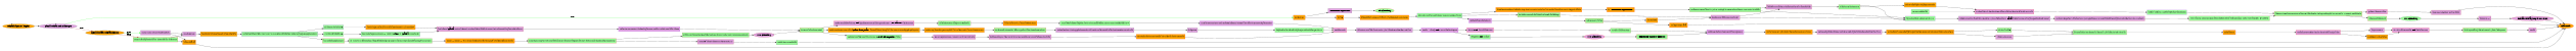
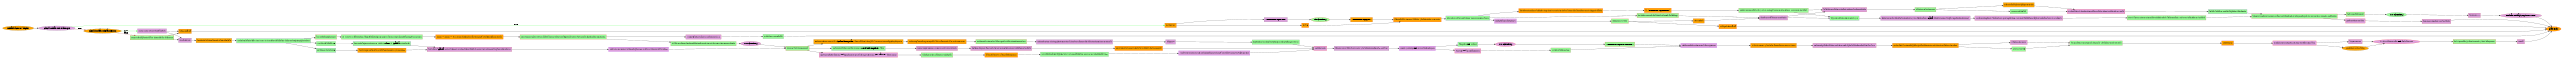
  digraph {
    rankdir=LR
    node [color=brown fillcolor=plum style=filled shape=box]
    "AoiRank4Convo7 begins." [color=gray40 fillcolor=orange shape=""]
    n2 [color=gray40 label="Check boolean AoiVoidTongue" shape=""]
    n3 [fillcolor=orange label="คิดว่ามีแล้วนะ!"]
    n4 [color=gray40 fillcolor=orange label="Check boolean AoiPianoLesson" shape=""]
    n5 [color=gray40 label="<RETRO_EMOJI_WUT>"]
    n6 [color=red fillcolor=orange label="มีอะไร?"]
    n7 [color=gray40 label="อะแฮ่ม อะแฮ่ม! พร้อมจะเรียนเปียโนหรือยัง"]
    n8 [color=red fillcolor=palegreen label="ขอแนะนำเพื่อนให้รู้จักหน่อยได้ไหม \"มิสเตอร์เปียโน\" คือชื่อของเขา"]
    n9 [color=red fillcolor=palegreen label="+5 Chemistry" shape=""]
    n10 [color=red fillcolor=orange label="มีวิธีเล่นเปียโนไง เล่นเพลงอะไรก็ได้จริง ๆ โดยไม่ต้องคิดถึง \"ภาษาวอยด์\""]
    n11 [color=gray40 label="ขอลงชื่อสมัครเลย"]
    n12 [fillcolor=orange label="ไม่ใช่ตอนนี้ [จบ]"]
+   n13 [fillcolor=orange label="<RETRO_EMOJI_JOY>"]
    n14 [color=purple fillcolor=palegreen label="หรือบางทีอาจจะดีใจล่วงหน้าไปหน่อย ว่าแต่ภาษาวอยด์คืออะไรเหรอ"]
    n15 [color=gray40 fillcolor=orange label="งั้นมาเริ่มกันที่ ทำไมต้องเป็นดนตรี ทำไมต้องเป็นเปียโน"]
    "Chat ends." [color=red fillcolor=orange shape=""]
    n17 [color=red fillcolor=orange label="ไม่ง่ายที่ตอบคำถามนั่นเลย คือเป็นเสียง คำพูด ถ้อยคำจากวอยด์ คำสาป หรืออะไรทำนองนั้น เป็นการสื่อสารบางอย่างกับหูทุกข้างที่ได้ยิน"]
    n18 [color=purple label="มันเป็นสิ่งที่ไม่อยากได้ยินอีกแล้ว"]
    n19 [color=red fillcolor=palegreen label="คิดว่านั่นคือภาษาของสิ่งที่ทำให้เกิดเรื่องทั้งหมดนี่ เป็นวิธีที่มันพูด"]
    n20 [color=purple fillcolor=palegreen label="การเริ่มเรียนเปียโนด้วยวิธีนี้จะง่ายกว่า เพราะว่า เอ่อ พอดียังหาเปียโนไม่ได้น่ะ ดังนั้นเรามาเรียนรู้แต่ทฤษฎีกันก่อนดีกว่า"]
    n21 [color=red fillcolor=orange label="ห๊ะ <RETRO_EMOJI_OHNO>"]
    n22 [color=red fillcolor=palegreen label="เหมือนเพลงแย่ ๆ ใช่ไหม"]
    n23 [label="มันเหมือนภาษาที่ใช้ร้องเพลงสวดหรือเปล่า"]
    n24 [color=red fillcolor=palegreen label="โอเค มาเริ่มที่ทฤษฎีกันก่อนเลย"]
    n25 [color=purple fillcolor=palegreen label="แล้วไปมองหาจริงจังหรือยัง?"]
    n26 [color=gray40 fillcolor=palegreen label="เราจะไปหาเปียโนได้ที่ไหน?"]
    n27 [fillcolor=palegreen label="ตอนนี้อยากหาเพลงมาให้ร้องจริง ๆ แล้วนะ ลองคิดดูสิ ร้องเพลงของตัวเองเพื่อกลบ \"ภาษาวอยด์\" คิดว่าเป็นไง"]
    n28 [color=red fillcolor=orange label="อย่าไปพูดถึงมันเลย [จบ]"]
    n29 [fillcolor=orange label="ประมาณนั้นมั้ง"]
    n30 [color=purple fillcolor=palegreen label="ไม่รู้จะอธิบายยังไงดี แต่มันทรงพลังจริง ๆ นะ"]
    n31 [label="ไม่ใช่สิ่งที่เราอยากได้ยินเลย มันเป็นส่วนหนึ่งของเรื่องทั้งหมดที่เกิดขึ้น"]
    n32 [fillcolor=palegreen label="เย่! จะเล่าคร่าว ๆ เพื่อให้ตามทันนะ ที่นี่ดนตรีเป็นสิ่งสำคัญมากมานานแล้ว ทั้งชายและหญิงจะนั่งเล่นเปียโนแทนดูทีวี และแต่งเพลง"]
    n33 [fillcolor=orange label="ก็หาจริงจังอยู่นะ แต่ไม่แน่ใจว่าจะเข้าไปในอพาร์ตเมนต์ว่าง ๆ ข้างนอกนั่น..."]
    n34 [color=purple fillcolor=palegreen label="อืมม พวกมันใหญ่มากและซ่อนยาก... สงสัยจังว่า Viktor กับ Scaldra จะเล่นหรือเปล่า"]
    n35 [color=gray40 label="มันมีพลังมากพอที่จะเปลี่ยนชีวิตได้ แม้แต่สัตว์ต่าง ๆ ข้าเองก็มีเพื่อนเป็นพวก Cavia ที่สัมผัสกับวอยด์และเรียนรู้ที่จะ*พูด*ได้เหมือนมีเวทมนตร์"]
    n36 [fillcolor=palegreen label="ทำให้เกิดความเจ็บปวดมากมาย"]
    n37 [color=red fillcolor=orange label="เล่นเพลง... แต่งเพลง... จริง ๆ แล้วเพลงก็เหมือนกับการสื่อสารผ่านดนตรี ไม่จำเป็นต้องมีเนื้อเพลงด้วยซ้ำ!"]
    n38 [label="โอยป่านนี้พวก Scaldra คงทำลายไปหมดแล้ว พวกมันคงไม่ปล่อยให้สิ่งที่สร้างความหวังอย่างเครื่องดนตรียังอยู่ในสถานที่แห่งนี้หรอก"]
    n39 [label="และเมื่อพวกมันพูดได้แล้ว ก็เริ่มสิ้นหวังมาก ทุกอย่างดูผิดไปหมด ภาษาวอยด์ทำให้สิ่งมีชีวิตเหล่านี้รู้สึกอย่างหนึ่งเป็นครั้งแรก คือ ความสิ้นหวัง"]
    n40 [color=gray40 fillcolor=palegreen label="จบแทบจะทนฟังมันไม่ได้"]
    n41 [color=gray40 fillcolor=orange label="แต่ถึงอย่างนั้นก็ยังรู้สึกว่าข้ารู้วิธีพูดภาษาของมัน"]
    n42 [color=red fillcolor=palegreen label="แต่ลองจินตนาการดูสิว่าการสร้างบางสิ่งให้กับโลกของเราที่สามารถทำให้ผู้คนร้องไห้ เต้นรำ หรือร้องเพลงได้ มันเหมือนเป็นเวทมนตร์เลยนะ"]
    n43 [color=purple label="แต่เดี๋ยวก่อน ขอถามหน่อย ถ้ายังมีดนตรีอยู่ในอนาคต บางทีก็อาจจะยังมีความหวังก็ได้ ดังนั้น..."]
    n44 [fillcolor=palegreen label="อย่าหาว่าโง่เลยนะ แต่เคยลองเล่นเพลงให้พวกมันฟังบ้างหรือยัง ให้เพื่อนพวกนั้นน่ะ บางทีอาจจะช่วยได้แม้เพียง 1 วินาทีก็ยังดี"]
    n45 [color=red label="และนั่นทำให้ข้ากลัว มันเหมือนกับเพลงที่ไม่อยากได้ยิน เหมือนคำสาปชั่วร้ายที่ควรจะหายไป"]
    n46 [label="เวทมนตร์? ไม่คิดอย่างนั้นหรอก แต่ก็ชอบเพลงดี ๆ นะ"]
    n47 [fillcolor=palegreen label="เข้าใจได้ เพราะที่ผ่านมาก็เคยมีดนตรีเป็นส่วนหนึ่งของประสบการณ์ มีความทรงจำผ่านบทเพลงเหมือนกัน"]
    n48 [color=red fillcolor=palegreen label="ช่วยบอกอะไรเกี่ยวกับเพลงหน่อยสิ"]
    n49 [color=red fillcolor=palegreen label="ไม่คิดเหรอว่าดนตรีสามารถเอาชนะและเป็นความหวังได้เหมือนกัน สำหรับทุกคนหรือทุกสิ่ง ถ้าภาษาวอยด์ คือ \"เวทมนตร์\" ดนตรีก็เช่นกัน"]
    n50 [color=purple fillcolor=palegreen label="ไม่เป็นไร ไม่เป็นไรนะ ดนตรีก็ทำให้รู้สึกสิ้นหวังได้เหมือนกัน"]
    n51 [color=gray40 fillcolor=palegreen label="บางทีสักวันอาจจะยอมเชื่อก็ได้"]
    n52 [label="+10 Chemistry" shape=""]
    n53 [color=gray40 fillcolor=orange label="ดนตรีสามารถนิยามความทรงจำได้ \"Smiles from Juran\" เป็นเพลงที่ได้ยินแล้วติดอยู่ในใจ ในความทรงจำของคนที่สูญเสียทุกสิ่งทุกอย่าง"]
    n54 [color=purple fillcolor=palegreen label="ดนตรีสามารถทำให้มีความหวังได้ อย่างเพลง \"We All Lift Together\" ใช่ไหม"]
    n55 [color=red label="ดนตรีสามารถเป็นปีศาจได้ด้วยนะ Aoi มีผู้คนที่เคยพยายามจะเข้าไปช่วยถูกสาปด้วยเพลง \"For Narmer\" ที่ขับร้องออกมา"]
    n56 [color=red fillcolor=palegreen label="งั้นก็เล่นเพลงให้ฟังหน่อยสิ"]
    n57 [color=red label="ดูเหมือนจะฟังเพลงมากไปนะ"]
    n58 [fillcolor=orange label="ลองนึกภาพดู ในตอนที่เราถูกพรากทุกสิ่งไป ไม่ว่าจะเป็นครอบครัว ชีวิต และตัวตนของเราเอง"]
    n59 [label="ค้นหาความสุขผ่านบทเพลง ความหมาย และประสบการณ์ร่วมกัน"]
    n60 [fillcolor=palegreen label="ถ้าไม่เห็นด้วยตาตัวเองก็ไม่รู้หรอกว่ามันเป็นยังไง"]
    n61 [color=gray40 fillcolor=palegreen label="+10 Chemistry" shape=""]
    n62 [label="ก็แค่แสดงความคิดเห็นน่ะ ขอบใจนะที่รับฟัง"]
    n63 [color=red fillcolor=palegreen label="และมีเพลงหนึ่ง แค่เพลงเดียว ที่เป็นรากฐานที่จะทำให้เราค้นพบตัวตนของตัวเอง"]
    n64 [label="มันเป็นเพลงที่สนุกนะ เป็นความหวัง มีพวกเราหลายคนที่เลือกสถานการณ์ในชีวิตของตัวเองไม่ได้"]
    n65 [color=red fillcolor=orange label="โอ้โซล เสียใจด้วยจริง ๆ โปรดเล่าให้ฟังหน่อยเถอะ"]
    n66 [label="ได้เสมอเลย!!!!"]
    n67 [color=gray40 label="เคยคิดเหมือนกันนะว่าถ้าต้องสูญเสียตัวตนของตัวเองไป ดนตรีคงจะเป็นหนทางที่ช่วยให้กลับมาค้นพบเส้นทางของตัวเองได้"]
    n68 [color=red fillcolor=orange label="แต่เรายังเลือกที่จะร้องเพลงร่วมกันได้ ไม่ว่าจะเป็นยังไง ก็แค่ร้องเพลงต่อไป"]
    n69 [color=gray40 fillcolor=palegreen label="การเล่าให้ฟังเรื่องนี้มันทำให้รู้สึกผิด ก็หวังว่าจะร้องเพลงนี้ให้ฟังได้นะ แต่อยากจะบอกว่ามันเป็นสิ่งที่ชั่วร้าย..."]
    n70 [label="Boolean AoiPlaySong is now true." shape=""]
    n71 [color=gray40 label="สิ่งที่พูดมา..."]
    n72 [color=red label="ดนตรีนั้นทรงพลัง"]
    n73 [color=purple label="ความชั่วร้ายพยายามทำลายความดี เคยเห็นมันเกิดขึ้นมาแล้วกับดนตรี ไม่ควรมีใครร้องเพลงสรรเสริญให้คนบาปเลย"]
    n74 [color=gray40 fillcolor=palegreen label="มันรู้สึกเหมือน อืม เหมือนที่กำลังรู้สึกอยู่เลย เหมือนกับเป็นกฎของจักรวาล"]
    n75 [color=gray40 label="มีเรื่องน่าอายจะเล่าให้ฟัง เรื่องน่าจะคล้าย ๆ กัน ถึงไม่หนักขนาดนั้นแต่ก็... คงเข้าใจนะ"]
    n76 [color=purple label="ตอนเด็ก ๆ \"เด็กหญิง Aoi\" อยากจะเป็นเพื่อนกับทุกคน"]
    n77 [color=purple fillcolor=palegreen label="ก็ฟังดูเหมือน Aoi ตอนนี้เลย"]
    n78 [color=red label="จริงเหรอ? Aoi ในแบบที่เป็นมิตรเหรอ"]
    n79 [color=red label="+10 Chemistry" shape=""]
    n80 [fillcolor=palegreen label="จะทำเป็นว่าไม่ได้ยินละกันนะ"]
    n81 [color=red fillcolor=palegreen label="<RETRO_EMOJI_PUMPEDUP>"]
    n82 [color=purple label="แต่มีเด็กคนหนึ่งที่พวกอันธพาลชอบไปรังแกอยู่เสมอเลย"]
    n83 [fillcolor=orange label="แล้วก็จะร้องเพลงแย่ ๆ เกี่ยวกับเด็ก เป็นเพลงที่หยาบคายและเลวร้ายมาก"]
    n84 [label="พอเห็นดนตรีถูกใช้เพื่อก่อให้เกิดความเจ็บปวดแบบนั้น ก็รู้สึกเจ็บจี๊ดโดยที่ตอนนั้นยังไม่เข้าใจอะไรเลย"]
    n85 [fillcolor=orange label="และยังคงไม่เข้าใจ แต่ตอนนั้นก็รู้วิธีที่จะสู้กลับโดยไม่ต้องชกต่อย แม้ว่ามันจะต้องทำให้ตัวเองอับอายก็ตาม"]
    n86 [fillcolor=palegreen label="แล้วทำอะไรลงไป?"]
    n87 [label="ทำให้ตัวเองอับอายเหรอ"]
    n88 [fillcolor=palegreen label="ก็ร้องเพลงให้ดังกว่าพวกอันธพาลไง เป็นเพลงโง่ ๆ ที่จำไม่ได้แล้วด้วยซ้ำว่าร้องยังไง"]
    n89 [color=purple fillcolor=orange label="แต่มันก็ได้ผลนะ"]
    n90 [color=red label="พวกนั้นก็เลยพยายามหันมารังแกกัน หันมาขว้างซีดีใส่ แต่รู้อะไรไหม"]
-   n91 [color=gray40 fillcolor=orange label="แผ่นซีดีนั่นทำจากโลหะใช่ไหม"]
+   n91 [color=gray40 fillcolor=orange label="แผ่นซีดีนั่นทำจากโลหะใช่ไหม" shape=ellipse]
    n92 [label="ไล่ทุบพวกเขาเหรอ"]
-   n93 [color=red label="ฮ่า! เปล่า แต่ได้เพลงมาฟรีน่ะ Aoi เป็นฝ่ายได้คะแนน!"]
+   n93 [color=red label="ฮ่า! เปล่า แต่ได้เพลงมาฟรีน่ะ Aoi เป็นฝ่ายได้คะแนน!" shape=ellipse]
    n94 [color=red fillcolor=palegreen label="ก็หวังว่าทุกคนที่นี่จะรู้ว่าที่ชอบร้องเพลงดัง ๆ นั่นน่ะ ก็เพื่อทุกคนนะ"]
    n95 [label="ตลอดไป"]
    "AoiRank4Convo7 begins." -> n2
    n2 -> n3 [color=green label=true]
    n2 -> n4 [color=brown label=true]
    n3 -> n5
    n3 -> n6
    n4 -> n7 [color=green label=true]
    n4 -> n8 [color=brown label=false]
    n5 -> n9
    n6 -> n10
    n7 -> n11
    n7 -> n12
    n8 -> n11
    n8 -> n12
+   n9 -> n13
    n10 -> n14
    n11 -> n15
    n12 -> "Chat ends."
+   n13 -> n10
    n14 -> n17
    n14 -> n18
    n14 -> n19
    n15 -> n20
    n17 -> n21
    n18 -> n22
    n19 -> n23
    n20 -> n24
    n20 -> n25
    n20 -> n26
    n21 -> n27
    n22 -> n28
    n22 -> n29
    n23 -> n30
    n23 -> n31
    n24 -> n32
    n25 -> n33
    n26 -> n34
    n27 -> n30
    n27 -> n31
    n28 -> "Chat ends."
    n29 -> n23
    n30 -> n35
    n31 -> n36
    n32 -> n37
    n33 -> n38
    n34 -> n38
    n35 -> n39
-   n36 -> n30
+   n36 -> n40
    n36 -> n41
    n37 -> n42
    n38 -> n43
    n39 -> n44
    n40 -> n45
    n41 -> n45
    n42 -> n46
    n42 -> n47
    n43 -> n48
    n44 -> n49
    n45 -> n50
    n46 -> n51
    n47 -> n52
    n48 -> n53
    n48 -> n54
    n48 -> n55
    n49 -> n56
    n49 -> n57
    n50 -> n49
    n51 -> "Chat ends."
    n52 -> n48
    n53 -> n58
    n54 -> n59
    n55 -> n60
    n56 -> n61
    n57 -> n62
    n58 -> n63
    n59 -> n64
    n60 -> n65
    n61 -> n66
    n62 -> "Chat ends."
    n63 -> n67
    n64 -> n68
    n65 -> n69
    n66 -> n70
    n67 -> n71
    n68 -> n72
    n69 -> n73
    n70 -> "Chat ends."
    n71 -> n74
    n72 -> n75
    n73 -> n72
    n74 -> n72
    n75 -> n76
    n76 -> n77
    n76 -> n78
    n77 -> n79
    n78 -> n80
    n79 -> n81
    n80 -> n82
    n81 -> n82
    n82 -> n83
    n83 -> n84
    n84 -> n85
    n85 -> n86
    n85 -> n87
    n86 -> n88
    n87 -> n88
    n88 -> n89
    n89 -> n90
    n90 -> n91
    n90 -> n92
    n91 -> n93
    n92 -> n93
    n93 -> n94
    n94 -> n95
    n95 -> "Chat ends."
  }
